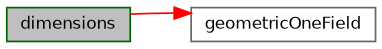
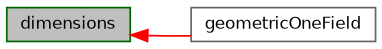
  digraph {
    rankdir=LR
    node [fontname=Helvetica fontsize=10 shape=record]
    n1 [color=darkgreen fillcolor=grey75 fontcolor=black height=0.2 label=dimensions style=filled width=0.4]
    n2 [color=gray40 height=0.2 label=geometricOneField width=0.4]
-   n2 -> n1 [color=red dir=back fontname=Helvetica fontsize=10 labelfontname=Helvetica labelfontsize=10 style=solid]
+   n1 -> n2 [color=red dir=back fontname=Helvetica fontsize=10 labelfontname=Helvetica labelfontsize=10 style=solid]
  }
